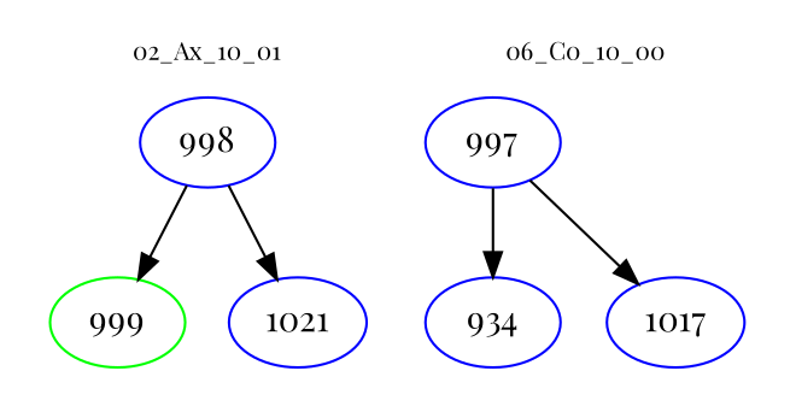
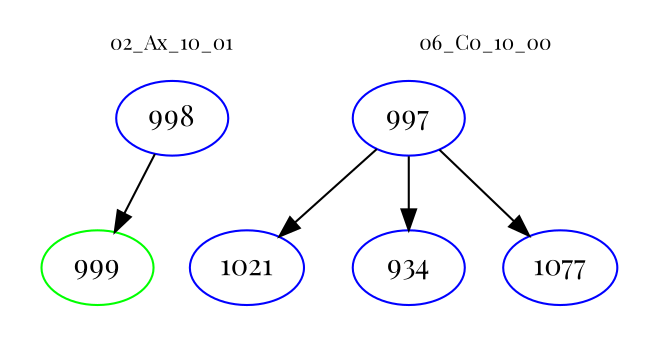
  digraph {
    fontname="Playfair Display"
    node [color=blue fontname="Playfair Display"]
    edge [color=black fontname="Playfair Display"]
    n1 [label=998]
    n2 [color=green label=999]
    n3 [label=1021]
    n4 [label=997]
    n5 [label=934]
-   n6 [label=1017]
+   n6 [label=1077]
    subgraph cluster_1 {
      color=white
      fontsize=10
      label="02_Ax_10_01"
      n1
      n2
      n3
    }
    subgraph cluster_2 {
      color=white
      fontsize=10
      label="06_C0_10_00"
      n4
      n5
      n6
    }
    n1 -> n2
-   n1 -> n3
+   n4 -> n3
    n4 -> n5
    n4 -> n6
  }
